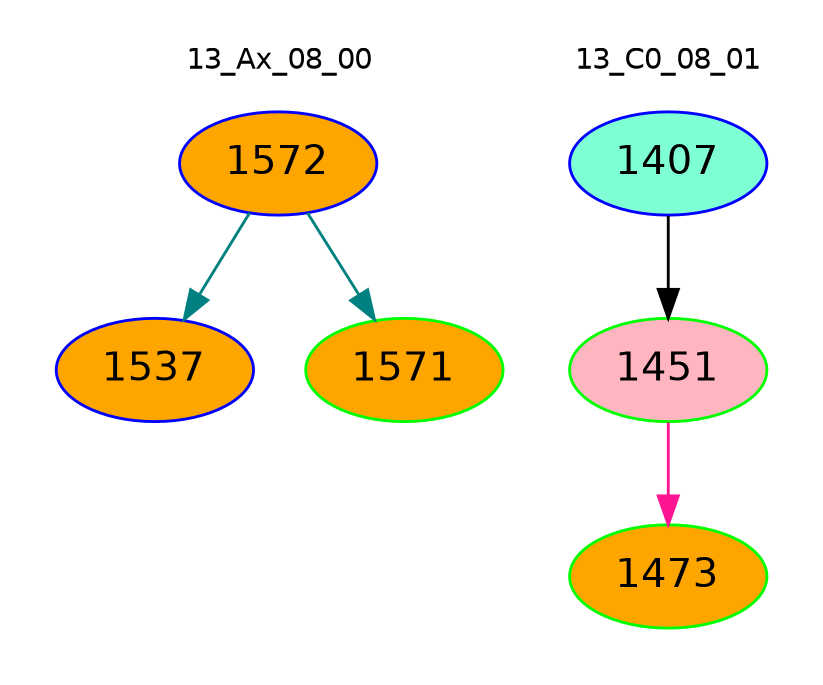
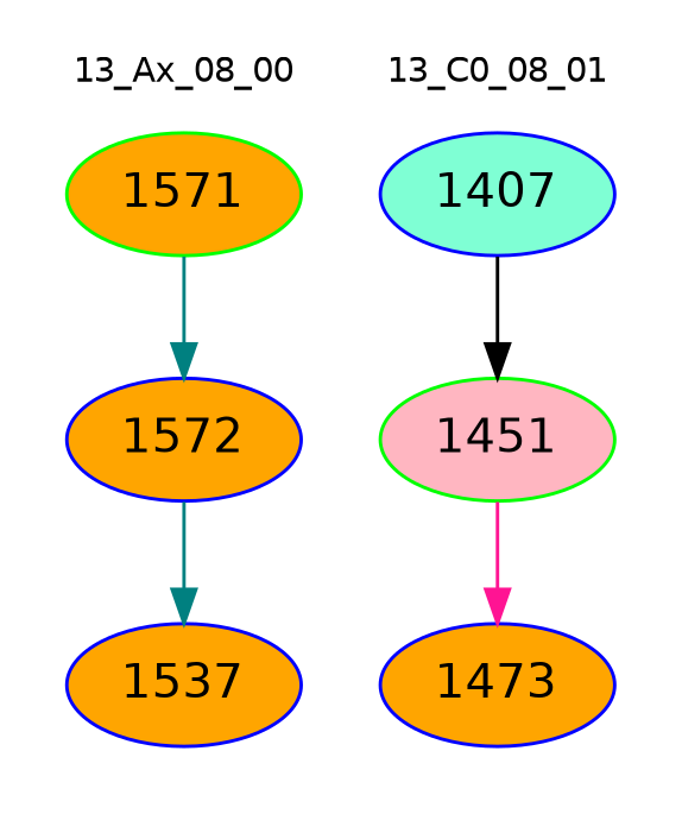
  digraph {
    fontname="DejaVu Sans"
    node [color=blue fillcolor=orange fontname="DejaVu Sans" style=filled]
    edge [color=teal fontname="DejaVu Sans"]
    n1 [label=1572]
    n2 [label=1537]
    n3 [color=green label=1571]
    n4 [color=green fillcolor=lightpink label=1451]
    n5 [fillcolor=aquamarine label=1407]
-   n6 [color=green label=1473]
+   n6 [label=1473]
    subgraph cluster_1 {
      color=white
      fontsize=10
      label="13_Ax_08_00"
      n1
      n2
      n3
    }
    subgraph cluster_2 {
      color=white
      fontsize=10
      label="13_C0_08_01"
      n4
      n5
      n6
    }
    n1 -> n2
-   n1 -> n3
+   n3 -> n1
    n4 -> n6 [color=deeppink]
    n5 -> n4 [color=black]
  }
